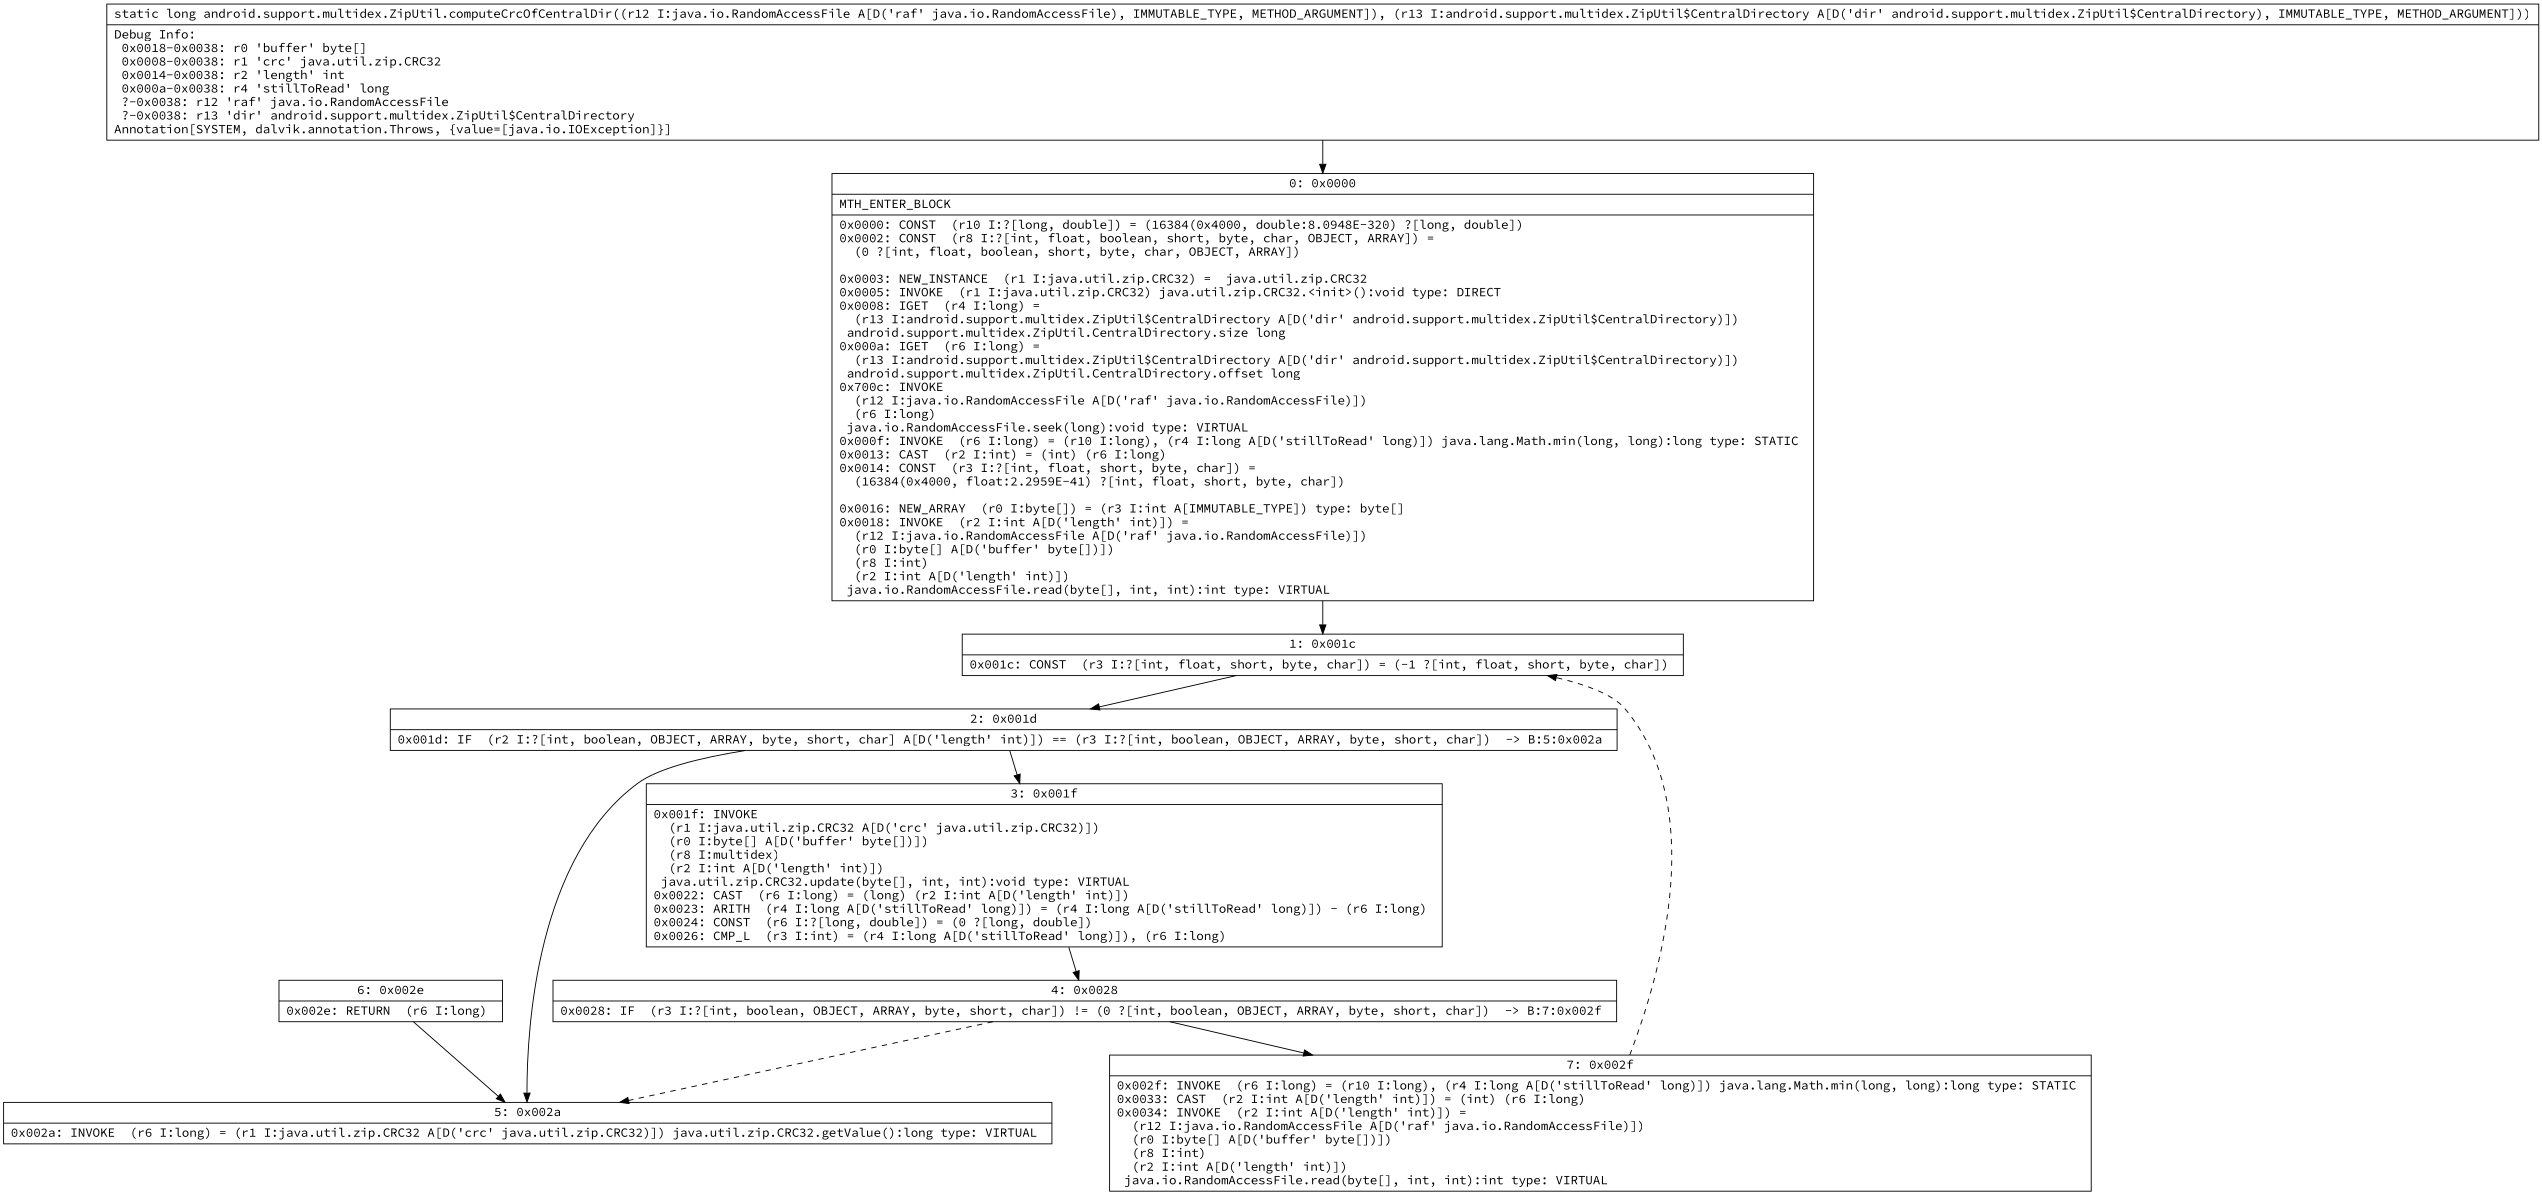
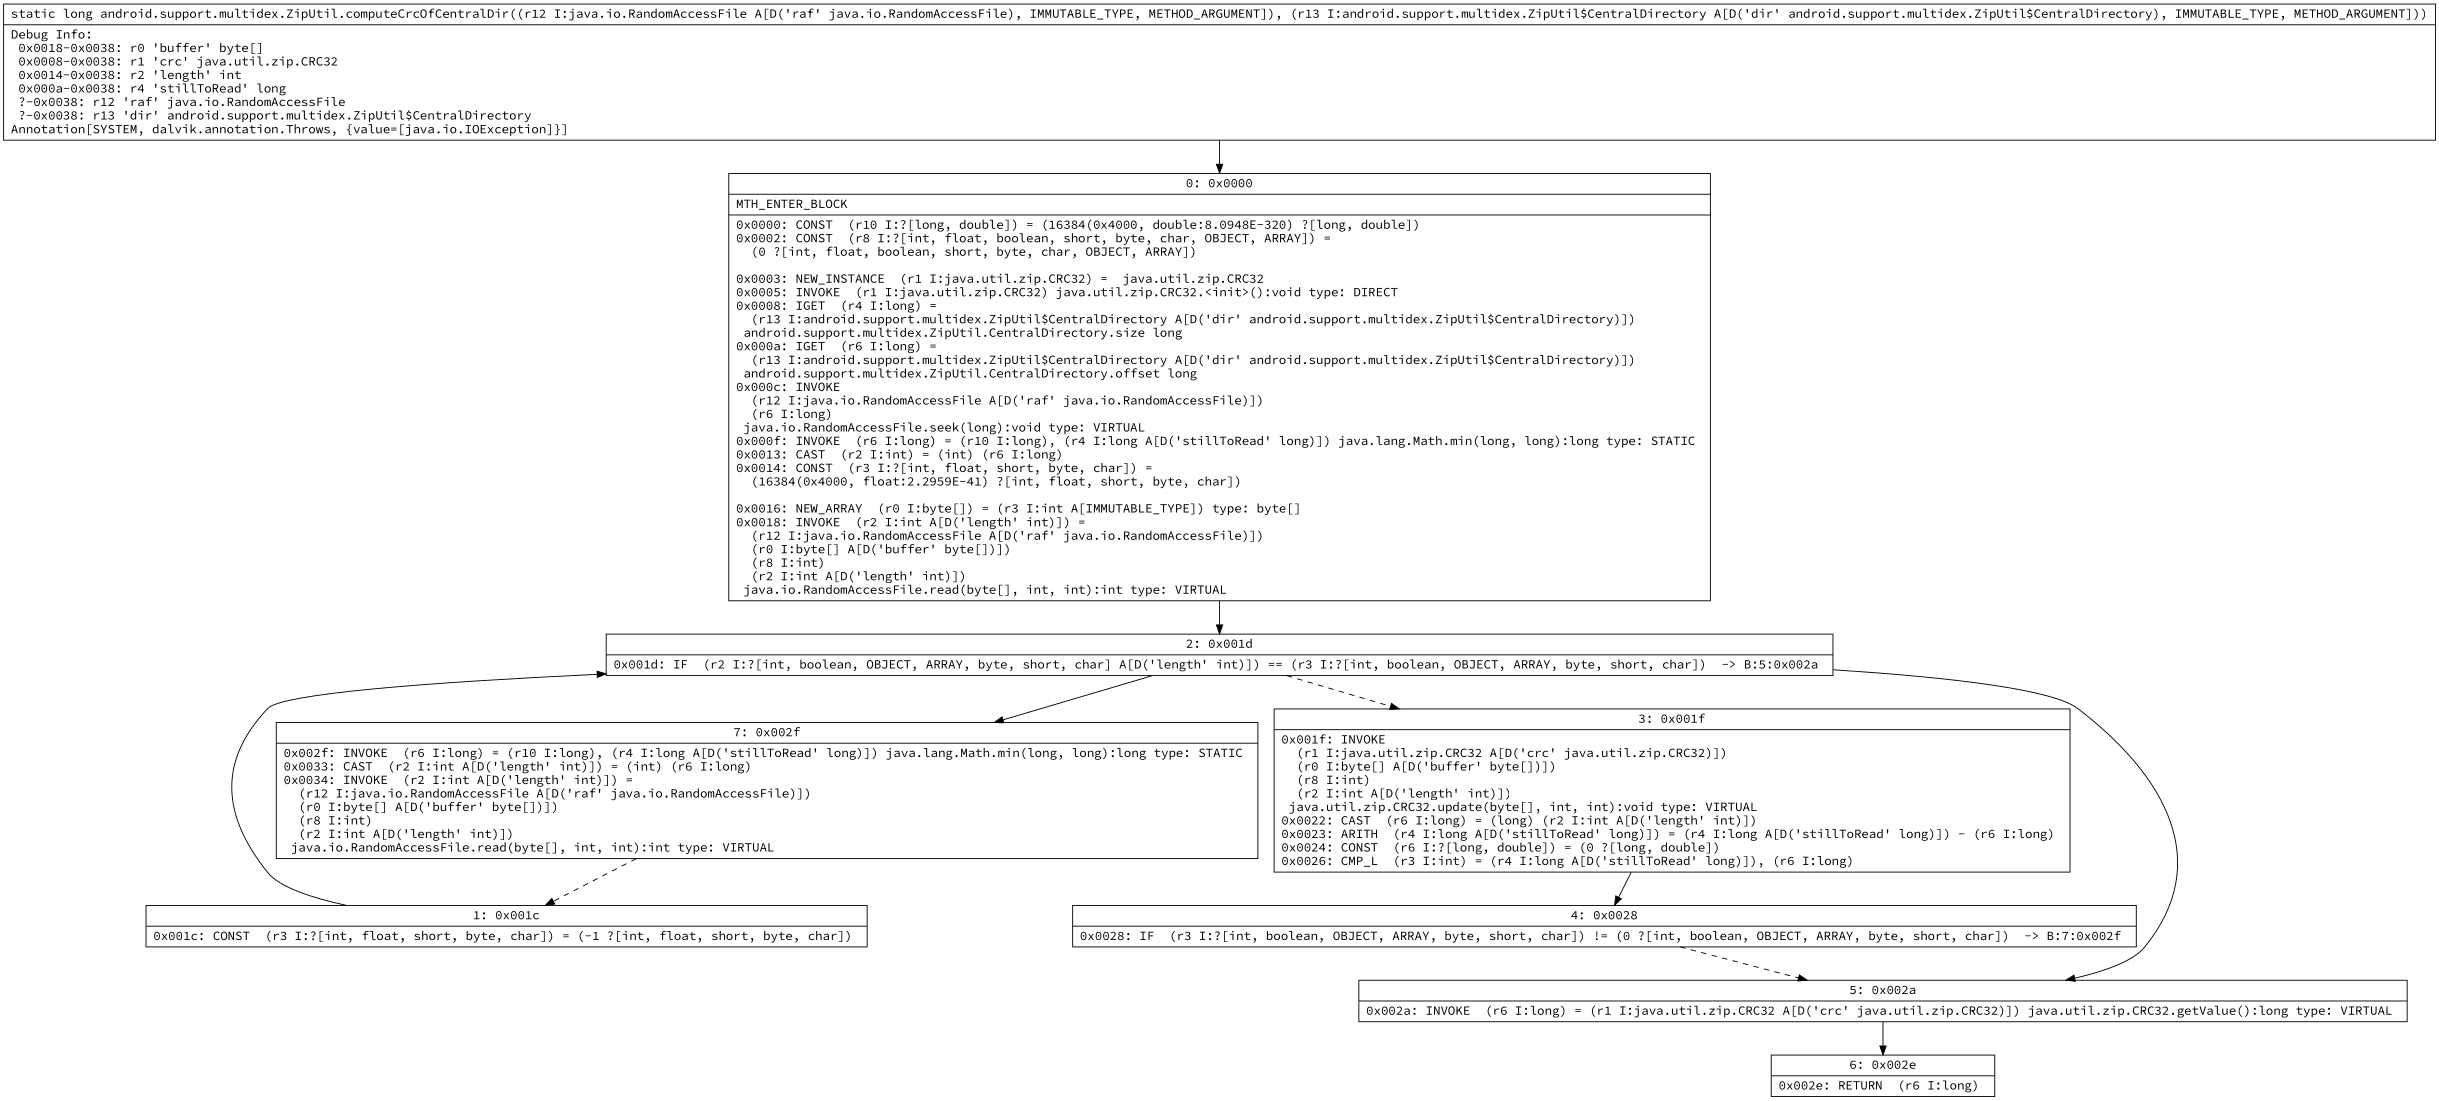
  digraph {
    fontname="Source Code Pro"
    node [fontname="Source Code Pro" shape=record]
    edge [fontname="Source Code Pro"]
-   n1 [label="{0\:\ 0x0000|MTH_ENTER_BLOCK\l|0x0000: CONST  (r10 I:?[long, double]) = (16384(0x4000, double:8.0948E\-320) ?[long, double]) \l0x0002: CONST  (r8 I:?[int, float, boolean, short, byte, char, OBJECT, ARRAY]) = \l  (0 ?[int, float, boolean, short, byte, char, OBJECT, ARRAY])\l \l0x0003: NEW_INSTANCE  (r1 I:java.util.zip.CRC32) =  java.util.zip.CRC32 \l0x0005: INVOKE  (r1 I:java.util.zip.CRC32) java.util.zip.CRC32.\<init\>():void type: DIRECT \l0x0008: IGET  (r4 I:long) = \l  (r13 I:android.support.multidex.ZipUtil$CentralDirectory A[D('dir' android.support.multidex.ZipUtil$CentralDirectory)])\l android.support.multidex.ZipUtil.CentralDirectory.size long \l0x000a: IGET  (r6 I:long) = \l  (r13 I:android.support.multidex.ZipUtil$CentralDirectory A[D('dir' android.support.multidex.ZipUtil$CentralDirectory)])\l android.support.multidex.ZipUtil.CentralDirectory.offset long \l0x700c: INVOKE  \l  (r12 I:java.io.RandomAccessFile A[D('raf' java.io.RandomAccessFile)])\l  (r6 I:long)\l java.io.RandomAccessFile.seek(long):void type: VIRTUAL \l0x000f: INVOKE  (r6 I:long) = (r10 I:long), (r4 I:long A[D('stillToRead' long)]) java.lang.Math.min(long, long):long type: STATIC \l0x0013: CAST  (r2 I:int) = (int) (r6 I:long) \l0x0014: CONST  (r3 I:?[int, float, short, byte, char]) = \l  (16384(0x4000, float:2.2959E\-41) ?[int, float, short, byte, char])\l \l0x0016: NEW_ARRAY  (r0 I:byte[]) = (r3 I:int A[IMMUTABLE_TYPE]) type: byte[] \l0x0018: INVOKE  (r2 I:int A[D('length' int)]) = \l  (r12 I:java.io.RandomAccessFile A[D('raf' java.io.RandomAccessFile)])\l  (r0 I:byte[] A[D('buffer' byte[])])\l  (r8 I:int)\l  (r2 I:int A[D('length' int)])\l java.io.RandomAccessFile.read(byte[], int, int):int type: VIRTUAL \l}"]
+   n1 [label="{0\:\ 0x0000|MTH_ENTER_BLOCK\l|0x0000: CONST  (r10 I:?[long, double]) = (16384(0x4000, double:8.0948E\-320) ?[long, double]) \l0x0002: CONST  (r8 I:?[int, float, boolean, short, byte, char, OBJECT, ARRAY]) = \l  (0 ?[int, float, boolean, short, byte, char, OBJECT, ARRAY])\l \l0x0003: NEW_INSTANCE  (r1 I:java.util.zip.CRC32) =  java.util.zip.CRC32 \l0x0005: INVOKE  (r1 I:java.util.zip.CRC32) java.util.zip.CRC32.\<init\>():void type: DIRECT \l0x0008: IGET  (r4 I:long) = \l  (r13 I:android.support.multidex.ZipUtil$CentralDirectory A[D('dir' android.support.multidex.ZipUtil$CentralDirectory)])\l android.support.multidex.ZipUtil.CentralDirectory.size long \l0x000a: IGET  (r6 I:long) = \l  (r13 I:android.support.multidex.ZipUtil$CentralDirectory A[D('dir' android.support.multidex.ZipUtil$CentralDirectory)])\l android.support.multidex.ZipUtil.CentralDirectory.offset long \l0x000c: INVOKE  \l  (r12 I:java.io.RandomAccessFile A[D('raf' java.io.RandomAccessFile)])\l  (r6 I:long)\l java.io.RandomAccessFile.seek(long):void type: VIRTUAL \l0x000f: INVOKE  (r6 I:long) = (r10 I:long), (r4 I:long A[D('stillToRead' long)]) java.lang.Math.min(long, long):long type: STATIC \l0x0013: CAST  (r2 I:int) = (int) (r6 I:long) \l0x0014: CONST  (r3 I:?[int, float, short, byte, char]) = \l  (16384(0x4000, float:2.2959E\-41) ?[int, float, short, byte, char])\l \l0x0016: NEW_ARRAY  (r0 I:byte[]) = (r3 I:int A[IMMUTABLE_TYPE]) type: byte[] \l0x0018: INVOKE  (r2 I:int A[D('length' int)]) = \l  (r12 I:java.io.RandomAccessFile A[D('raf' java.io.RandomAccessFile)])\l  (r0 I:byte[] A[D('buffer' byte[])])\l  (r8 I:int)\l  (r2 I:int A[D('length' int)])\l java.io.RandomAccessFile.read(byte[], int, int):int type: VIRTUAL \l}"]
    n2 [label="{1\:\ 0x001c|0x001c: CONST  (r3 I:?[int, float, short, byte, char]) = (\-1 ?[int, float, short, byte, char]) \l}"]
    n3 [label="{2\:\ 0x001d|0x001d: IF  (r2 I:?[int, boolean, OBJECT, ARRAY, byte, short, char] A[D('length' int)]) == (r3 I:?[int, boolean, OBJECT, ARRAY, byte, short, char])  \-\> B:5:0x002a \l}"]
-   n4 [label="{3\:\ 0x001f|0x001f: INVOKE  \l  (r1 I:java.util.zip.CRC32 A[D('crc' java.util.zip.CRC32)])\l  (r0 I:byte[] A[D('buffer' byte[])])\l  (r8 I:multidex)\l  (r2 I:int A[D('length' int)])\l java.util.zip.CRC32.update(byte[], int, int):void type: VIRTUAL \l0x0022: CAST  (r6 I:long) = (long) (r2 I:int A[D('length' int)]) \l0x0023: ARITH  (r4 I:long A[D('stillToRead' long)]) = (r4 I:long A[D('stillToRead' long)]) \- (r6 I:long) \l0x0024: CONST  (r6 I:?[long, double]) = (0 ?[long, double]) \l0x0026: CMP_L  (r3 I:int) = (r4 I:long A[D('stillToRead' long)]), (r6 I:long) \l}"]
+   n4 [label="{3\:\ 0x001f|0x001f: INVOKE  \l  (r1 I:java.util.zip.CRC32 A[D('crc' java.util.zip.CRC32)])\l  (r0 I:byte[] A[D('buffer' byte[])])\l  (r8 I:int)\l  (r2 I:int A[D('length' int)])\l java.util.zip.CRC32.update(byte[], int, int):void type: VIRTUAL \l0x0022: CAST  (r6 I:long) = (long) (r2 I:int A[D('length' int)]) \l0x0023: ARITH  (r4 I:long A[D('stillToRead' long)]) = (r4 I:long A[D('stillToRead' long)]) \- (r6 I:long) \l0x0024: CONST  (r6 I:?[long, double]) = (0 ?[long, double]) \l0x0026: CMP_L  (r3 I:int) = (r4 I:long A[D('stillToRead' long)]), (r6 I:long) \l}"]
    n5 [label="{5\:\ 0x002a|0x002a: INVOKE  (r6 I:long) = (r1 I:java.util.zip.CRC32 A[D('crc' java.util.zip.CRC32)]) java.util.zip.CRC32.getValue():long type: VIRTUAL \l}"]
    n6 [label="{4\:\ 0x0028|0x0028: IF  (r3 I:?[int, boolean, OBJECT, ARRAY, byte, short, char]) != (0 ?[int, boolean, OBJECT, ARRAY, byte, short, char])  \-\> B:7:0x002f \l}"]
    n7 [label="{6\:\ 0x002e|0x002e: RETURN  (r6 I:long) \l}"]
    n8 [label="{7\:\ 0x002f|0x002f: INVOKE  (r6 I:long) = (r10 I:long), (r4 I:long A[D('stillToRead' long)]) java.lang.Math.min(long, long):long type: STATIC \l0x0033: CAST  (r2 I:int A[D('length' int)]) = (int) (r6 I:long) \l0x0034: INVOKE  (r2 I:int A[D('length' int)]) = \l  (r12 I:java.io.RandomAccessFile A[D('raf' java.io.RandomAccessFile)])\l  (r0 I:byte[] A[D('buffer' byte[])])\l  (r8 I:int)\l  (r2 I:int A[D('length' int)])\l java.io.RandomAccessFile.read(byte[], int, int):int type: VIRTUAL \l}"]
    n9 [label="{static long android.support.multidex.ZipUtil.computeCrcOfCentralDir((r12 I:java.io.RandomAccessFile A[D('raf' java.io.RandomAccessFile), IMMUTABLE_TYPE, METHOD_ARGUMENT]), (r13 I:android.support.multidex.ZipUtil$CentralDirectory A[D('dir' android.support.multidex.ZipUtil$CentralDirectory), IMMUTABLE_TYPE, METHOD_ARGUMENT]))  | Debug Info:\l  0x0018\-0x0038: r0 'buffer' byte[]\l  0x0008\-0x0038: r1 'crc' java.util.zip.CRC32\l  0x0014\-0x0038: r2 'length' int\l  0x000a\-0x0038: r4 'stillToRead' long\l  ?\-0x0038: r12 'raf' java.io.RandomAccessFile\l  ?\-0x0038: r13 'dir' android.support.multidex.ZipUtil$CentralDirectory\lAnnotation[SYSTEM, dalvik.annotation.Throws, \{value=[java.io.IOException]\}]\l}"]
-   n1 -> n2
+   n1 -> n3
    n2 -> n3
-   n3 -> n4 [style=solid]
+   n3 -> n4 [style=dashed]
    n3 -> n5
    n4 -> n6
-   n7 -> n5
+   n5 -> n7
    n6 -> n5 [style=dashed]
-   n6 -> n8
+   n3 -> n8
    n8 -> n2 [style=dashed]
    n9 -> n1
  }
